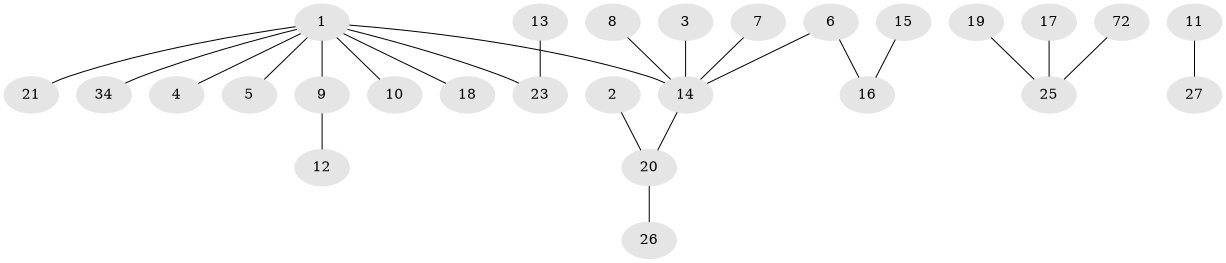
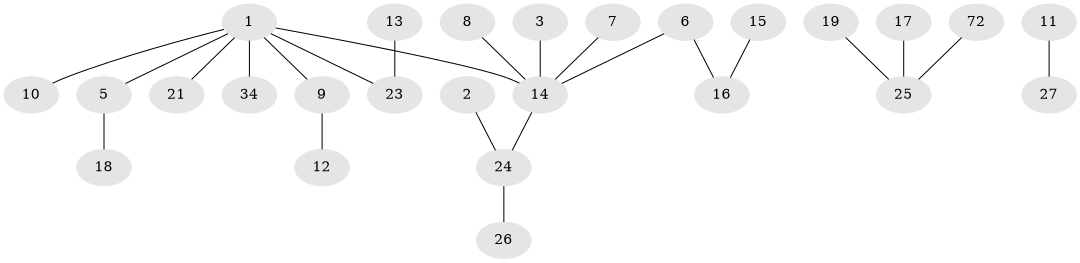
  graph {
    node [color=gray90 style=filled]
    edge [weight=1.0]
    1
-   4
    5
    9
    10
    14
    18
    21
    23
    n10 [label=34]
    12
-   20
+   20 [label=24]
    19
    25
    2
    26
    3
    11
    27
    6
    16
    7
    8
    13
    15
    17
    n27 [label=72]
-   1 -- 4
    1 -- 5
    1 -- 9
    1 -- 10
    1 -- 14
-   1 -- 18
+   5 -- 18
    1 -- 21
    1 -- 23
    1 -- n10
    9 -- 12
    14 -- 20
    20 -- 26
    19 -- 25
    2 -- 20
    3 -- 14
    11 -- 27
    6 -- 14
    6 -- 16
    7 -- 14
    8 -- 14
    13 -- 23
    15 -- 16
    17 -- 25
    n27 -- 25
  }
